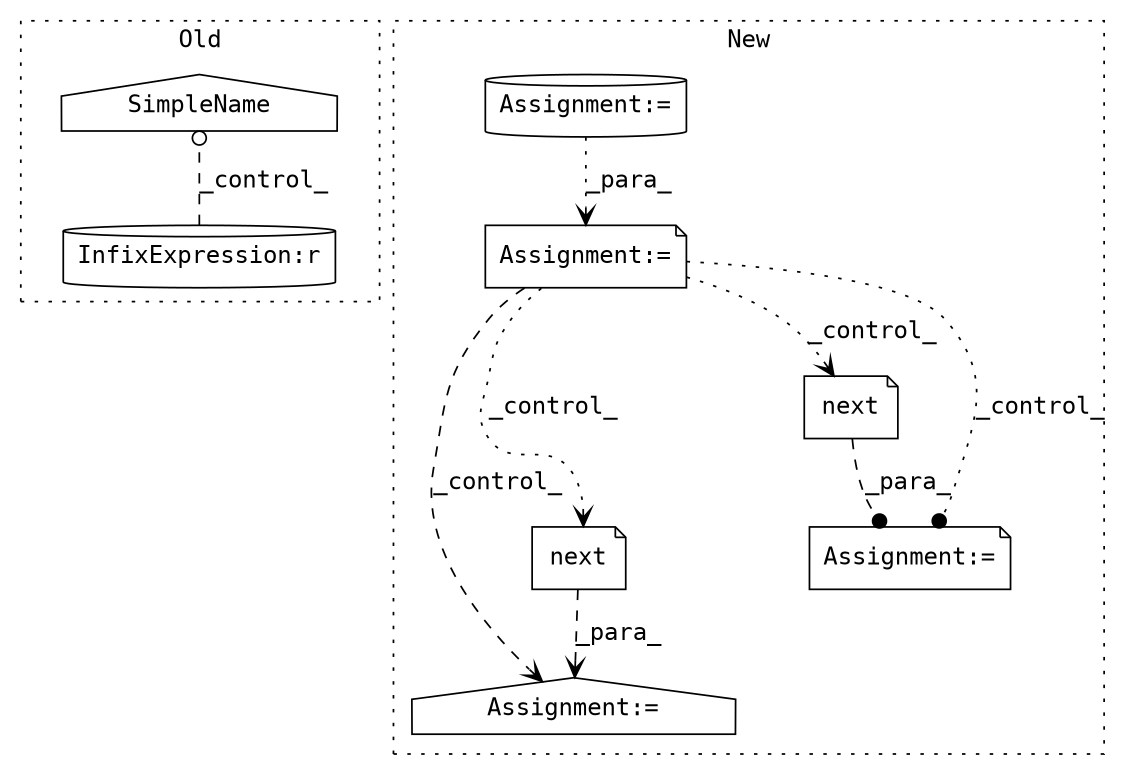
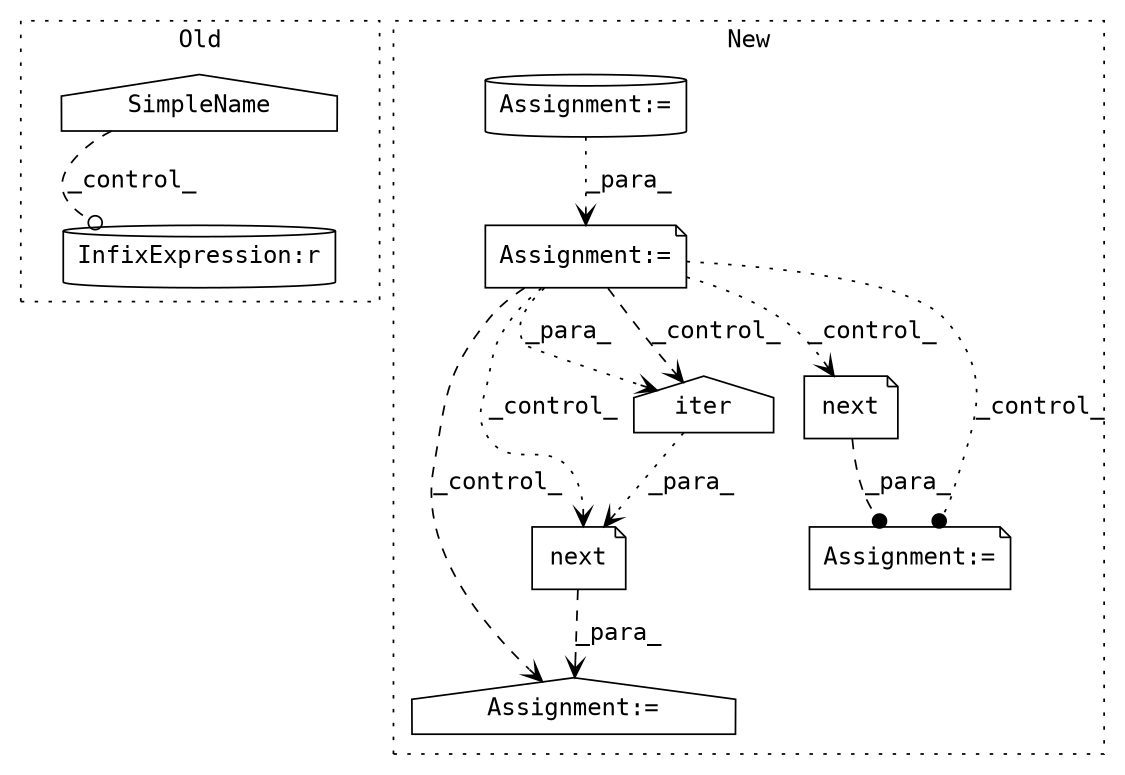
  digraph {
    fontname="DejaVu Sans Mono"
    node [a=7 fontname="DejaVu Sans Mono" shape=note l="5,1"]
    edge [arrowhead=vee fontname="DejaVu Sans Mono" style=dotted]
    n1 [a=42 label=SimpleName shape=house l=""]
    n2 [a=27 l=4 label="InfixExpression:r" s=1648 shape=cylinder]
+   n3 [a=32 label=iter s="1908,1928" shape=house]
    n4 [l=12 label="Assignment:=" s=1540]
    n5 [l=1 label="Assignment:=" s=1902 shape=house]
    n6 [a=32 label=next s="1903,1929"]
    n7 [l=1 label="Assignment:=" s=1841]
    n8 [l=52 label="Assignment:=" s=1660 shape=cylinder]
    n9 [a=32 label=next s="1842,1870"]
    subgraph cluster_1 {
      label=Old
      style=dotted
      n1
      n2
    }
    subgraph cluster_2 {
      label=New
      style=dotted
+     n3
      n4
      n5
      n6
      n7
      n8
      n9
    }
-   n2 -> n1 [arrowhead=odot label=_control_ style=dashed]
+   n1 -> n2 [arrowhead=odot label=_control_ style=dashed]
+   n3 -> n6 [label=_para_]
+   n4 -> n3 [label=_para_]
+   n4 -> n3 [label=_control_ style=dashed]
    n4 -> n5 [label=_control_ style=dashed]
    n4 -> n6 [label=_control_]
    n4 -> n7 [arrowhead=dot label=_control_]
    n4 -> n9 [label=_control_]
    n6 -> n5 [label=_para_ style=dashed]
    n8 -> n4 [label=_para_]
    n9 -> n7 [arrowhead=dot label=_para_ style=dashed]
  }
